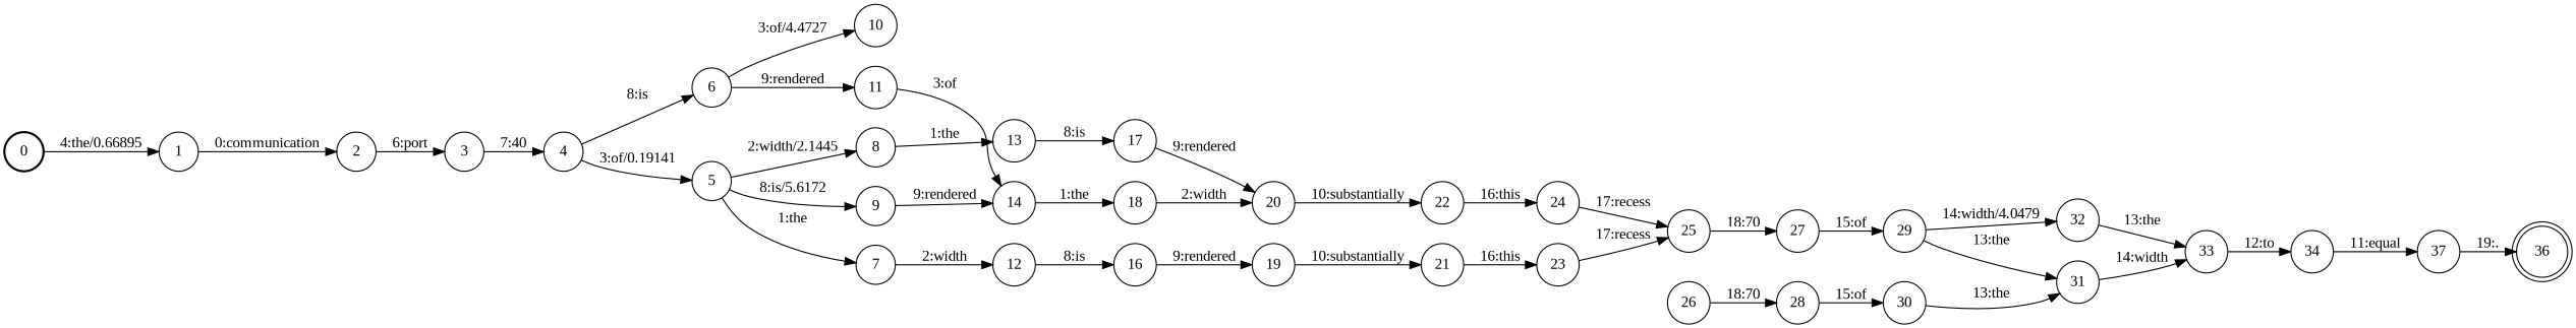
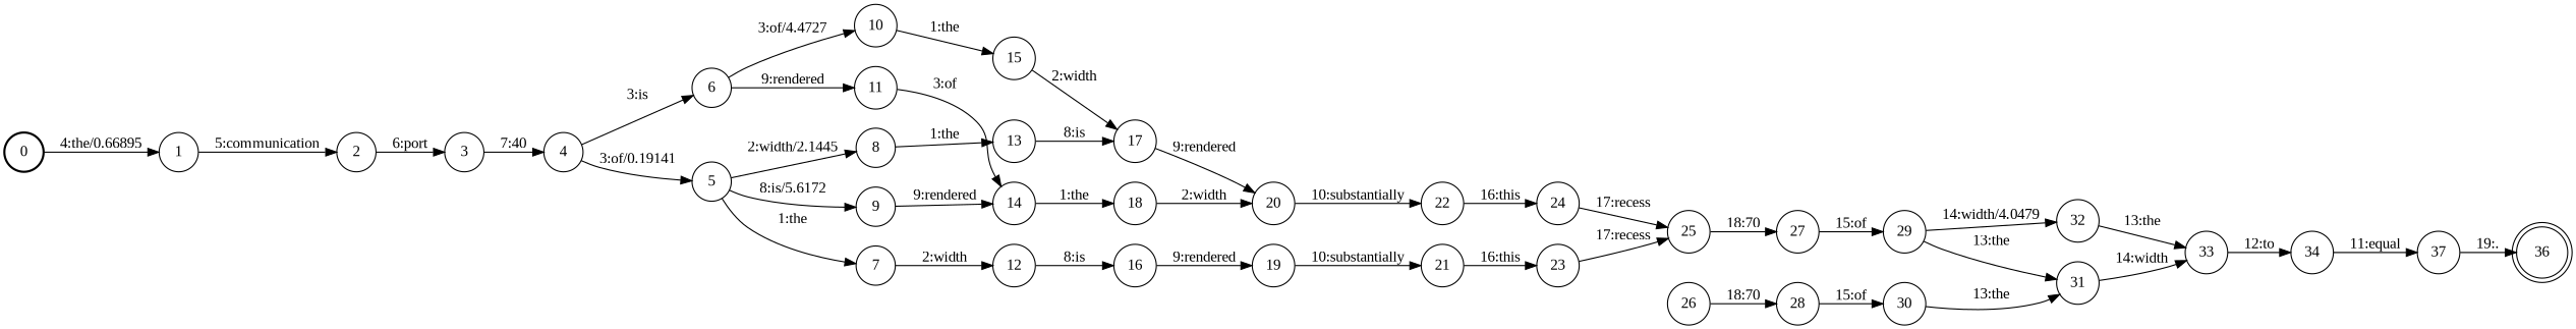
  digraph {
    fontname="Liberation Serif"
    nodesep=0.25
    rankdir=LR
    ranksep=0.4
    node [fontname="Liberation Serif" fontsize=14 shape=circle style=solid]
    edge [fontname="Liberation Serif" fontsize=14]
    n1 [label=0 style=bold]
    n2 [label=1]
    n3 [label=2]
    n4 [label=3]
    n5 [label=4]
    n6 [label=5]
    n7 [label=6]
    n8 [label=8]
    n9 [label=7]
    n10 [label=9]
    n11 [label=10]
    n12 [label=11]
    n13 [label=13]
    n14 [label=12]
    n15 [label=14]
+   n16 [label=15]
    n17 [label=17]
    n18 [label=16]
    n19 [label=18]
    n20 [label=19]
    n21 [label=20]
    n22 [label=21]
    n23 [label=22]
    n24 [label=23]
    n25 [label=24]
    n26 [label=25]
    n27 [label=27]
    n28 [label=26]
    n29 [label=28]
    n30 [label=29]
    n31 [label=30]
    n32 [label=32]
    n33 [label=31]
    n34 [label=33]
    n35 [label=34]
    n36 [label=37]
    n37 [label=36 shape=doublecircle]
    n1 -> n2 [label="4:the/0.66895"]
-   n2 -> n3 [label="0:communication"]
+   n2 -> n3 [label="5:communication"]
    n3 -> n4 [label="6:port"]
    n4 -> n5 [label="7:40"]
    n5 -> n6 [label="3:of/0.19141"]
-   n5 -> n7 [label="8:is"]
+   n5 -> n7 [label="3:is"]
    n6 -> n8 [label="2:width/2.1445"]
    n6 -> n9 [label="1:the"]
    n6 -> n10 [label="8:is/5.6172"]
    n7 -> n11 [label="3:of/4.4727"]
    n7 -> n12 [label="9:rendered"]
    n8 -> n13 [label="1:the"]
    n9 -> n14 [label="2:width"]
    n10 -> n15 [label="9:rendered"]
+   n11 -> n16 [label="1:the"]
    n12 -> n15 [label="3:of"]
    n13 -> n17 [label="8:is"]
    n14 -> n18 [label="8:is"]
    n15 -> n19 [label="1:the"]
+   n16 -> n17 [label="2:width"]
    n17 -> n21 [label="9:rendered"]
    n18 -> n20 [label="9:rendered"]
    n19 -> n21 [label="2:width"]
    n20 -> n22 [label="10:substantially"]
    n21 -> n23 [label="10:substantially"]
    n22 -> n24 [label="16:this"]
    n23 -> n25 [label="16:this"]
    n24 -> n26 [label="17:recess"]
    n25 -> n26 [label="17:recess"]
    n26 -> n27 [label="18:70"]
    n27 -> n30 [label="15:of"]
    n28 -> n29 [label="18:70"]
    n29 -> n31 [label="15:of"]
    n30 -> n32 [label="14:width/4.0479"]
    n30 -> n33 [label="13:the"]
    n31 -> n33 [label="13:the"]
    n32 -> n34 [label="13:the"]
    n33 -> n34 [label="14:width"]
    n34 -> n35 [label="12:to"]
    n35 -> n36 [label="11:equal"]
    n36 -> n37 [label="19:."]
  }
